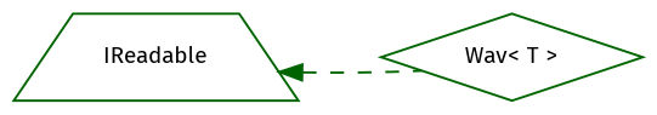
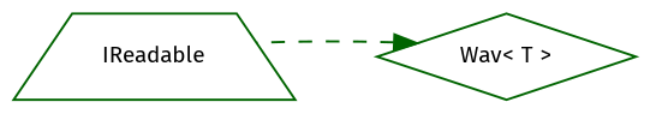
  digraph {
    rankdir=LR
    fontname="Fira Sans"
    node [color=darkgreen fillcolor=white fontname="Fira Sans" fontsize=10 style=filled]
    n1 [height=0.2 label=IReadable shape=trapezium width=0.4]
    n2 [height=0.2 label="Wav\< T \>" shape=diamond width=0.4]
-   n1 -> n2 [color=darkgreen dir=back fontname="Fira Sans" fontsize=10 labelfontname=Helvetica labelfontsize=10 style=dashed]
+   n2 -> n1 [color=darkgreen dir=back fontname="Fira Sans" fontsize=10 labelfontname=Helvetica labelfontsize=10 style=dashed]
  }
